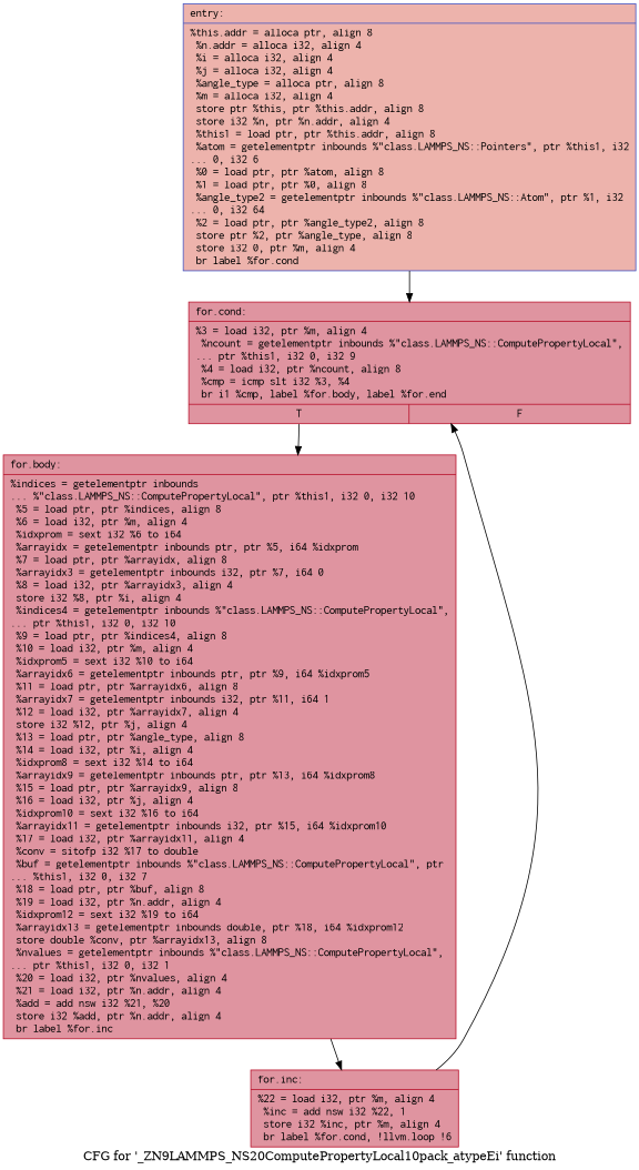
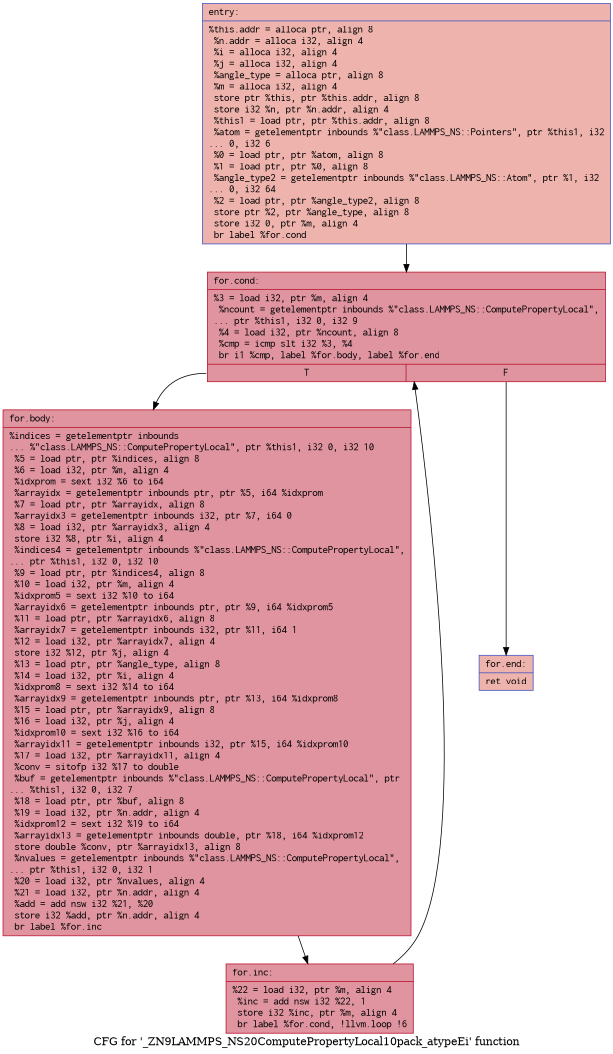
  digraph {
    label="CFG for '_ZN9LAMMPS_NS20ComputePropertyLocal10pack_atypeEi' function"
    node [color="#b70d28ff" fillcolor="#b70d2870" fontname=Courier shape=record style=filled]
    n1 [color="#3d50c3ff" fillcolor="#d6524470" label="{entry:\l|  %this.addr = alloca ptr, align 8\l  %n.addr = alloca i32, align 4\l  %i = alloca i32, align 4\l  %j = alloca i32, align 4\l  %angle_type = alloca ptr, align 8\l  %m = alloca i32, align 4\l  store ptr %this, ptr %this.addr, align 8\l  store i32 %n, ptr %n.addr, align 4\l  %this1 = load ptr, ptr %this.addr, align 8\l  %atom = getelementptr inbounds %\"class.LAMMPS_NS::Pointers\", ptr %this1, i32\l... 0, i32 6\l  %0 = load ptr, ptr %atom, align 8\l  %1 = load ptr, ptr %0, align 8\l  %angle_type2 = getelementptr inbounds %\"class.LAMMPS_NS::Atom\", ptr %1, i32\l... 0, i32 64\l  %2 = load ptr, ptr %angle_type2, align 8\l  store ptr %2, ptr %angle_type, align 8\l  store i32 0, ptr %m, align 4\l  br label %for.cond\l}"]
    n2 [label="{for.cond:\l|  %3 = load i32, ptr %m, align 4\l  %ncount = getelementptr inbounds %\"class.LAMMPS_NS::ComputePropertyLocal\",\l... ptr %this1, i32 0, i32 9\l  %4 = load i32, ptr %ncount, align 8\l  %cmp = icmp slt i32 %3, %4\l  br i1 %cmp, label %for.body, label %for.end\l|{<s0>T|<s1>F}}"]
    n3 [label="{for.body:\l|  %indices = getelementptr inbounds\l... %\"class.LAMMPS_NS::ComputePropertyLocal\", ptr %this1, i32 0, i32 10\l  %5 = load ptr, ptr %indices, align 8\l  %6 = load i32, ptr %m, align 4\l  %idxprom = sext i32 %6 to i64\l  %arrayidx = getelementptr inbounds ptr, ptr %5, i64 %idxprom\l  %7 = load ptr, ptr %arrayidx, align 8\l  %arrayidx3 = getelementptr inbounds i32, ptr %7, i64 0\l  %8 = load i32, ptr %arrayidx3, align 4\l  store i32 %8, ptr %i, align 4\l  %indices4 = getelementptr inbounds %\"class.LAMMPS_NS::ComputePropertyLocal\",\l... ptr %this1, i32 0, i32 10\l  %9 = load ptr, ptr %indices4, align 8\l  %10 = load i32, ptr %m, align 4\l  %idxprom5 = sext i32 %10 to i64\l  %arrayidx6 = getelementptr inbounds ptr, ptr %9, i64 %idxprom5\l  %11 = load ptr, ptr %arrayidx6, align 8\l  %arrayidx7 = getelementptr inbounds i32, ptr %11, i64 1\l  %12 = load i32, ptr %arrayidx7, align 4\l  store i32 %12, ptr %j, align 4\l  %13 = load ptr, ptr %angle_type, align 8\l  %14 = load i32, ptr %i, align 4\l  %idxprom8 = sext i32 %14 to i64\l  %arrayidx9 = getelementptr inbounds ptr, ptr %13, i64 %idxprom8\l  %15 = load ptr, ptr %arrayidx9, align 8\l  %16 = load i32, ptr %j, align 4\l  %idxprom10 = sext i32 %16 to i64\l  %arrayidx11 = getelementptr inbounds i32, ptr %15, i64 %idxprom10\l  %17 = load i32, ptr %arrayidx11, align 4\l  %conv = sitofp i32 %17 to double\l  %buf = getelementptr inbounds %\"class.LAMMPS_NS::ComputePropertyLocal\", ptr\l... %this1, i32 0, i32 7\l  %18 = load ptr, ptr %buf, align 8\l  %19 = load i32, ptr %n.addr, align 4\l  %idxprom12 = sext i32 %19 to i64\l  %arrayidx13 = getelementptr inbounds double, ptr %18, i64 %idxprom12\l  store double %conv, ptr %arrayidx13, align 8\l  %nvalues = getelementptr inbounds %\"class.LAMMPS_NS::ComputePropertyLocal\",\l... ptr %this1, i32 0, i32 1\l  %20 = load i32, ptr %nvalues, align 4\l  %21 = load i32, ptr %n.addr, align 4\l  %add = add nsw i32 %21, %20\l  store i32 %add, ptr %n.addr, align 4\l  br label %for.inc\l}"]
+   n4 [color="#3d50c3ff" fillcolor="#d6524470" label="{for.end:\l|  ret void\l}"]
    n5 [label="{for.inc:\l|  %22 = load i32, ptr %m, align 4\l  %inc = add nsw i32 %22, 1\l  store i32 %inc, ptr %m, align 4\l  br label %for.cond, !llvm.loop !6\l}"]
    n1 -> n2
    n2 -> n3 [tailport=s0]
+   n2 -> n4 [tailport=s1]
    n3 -> n5
    n5 -> n2
  }
